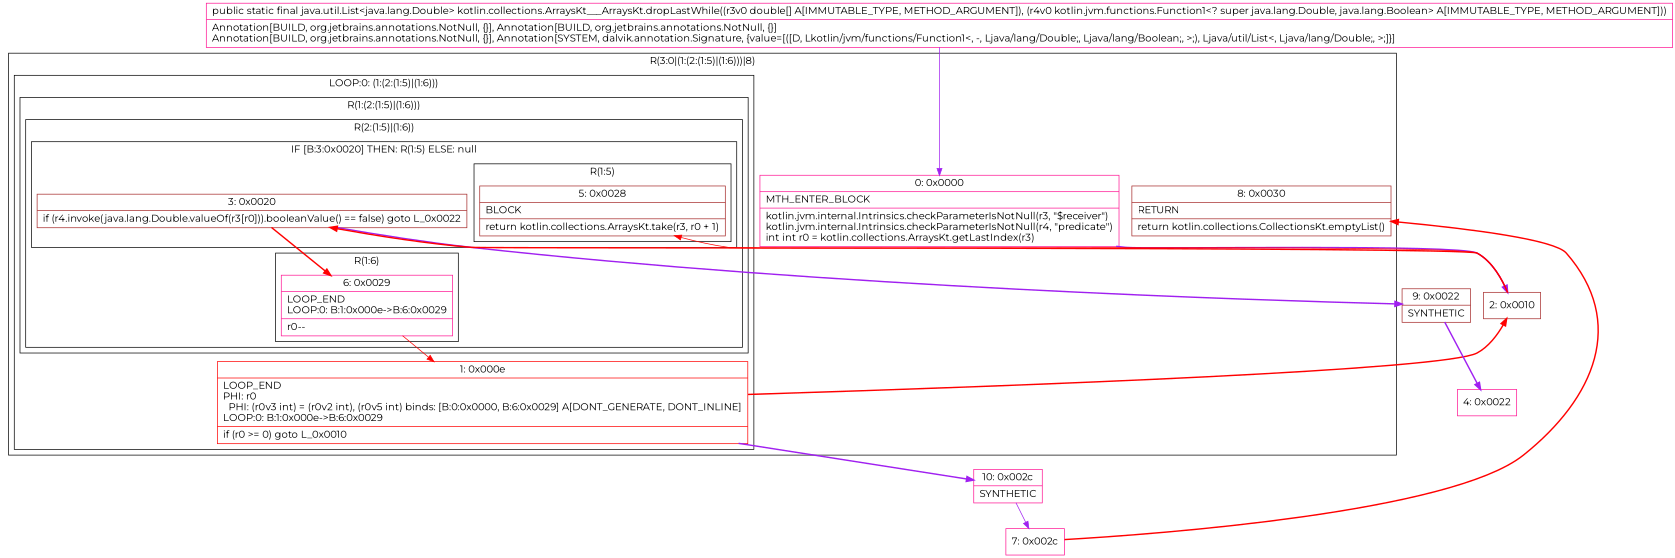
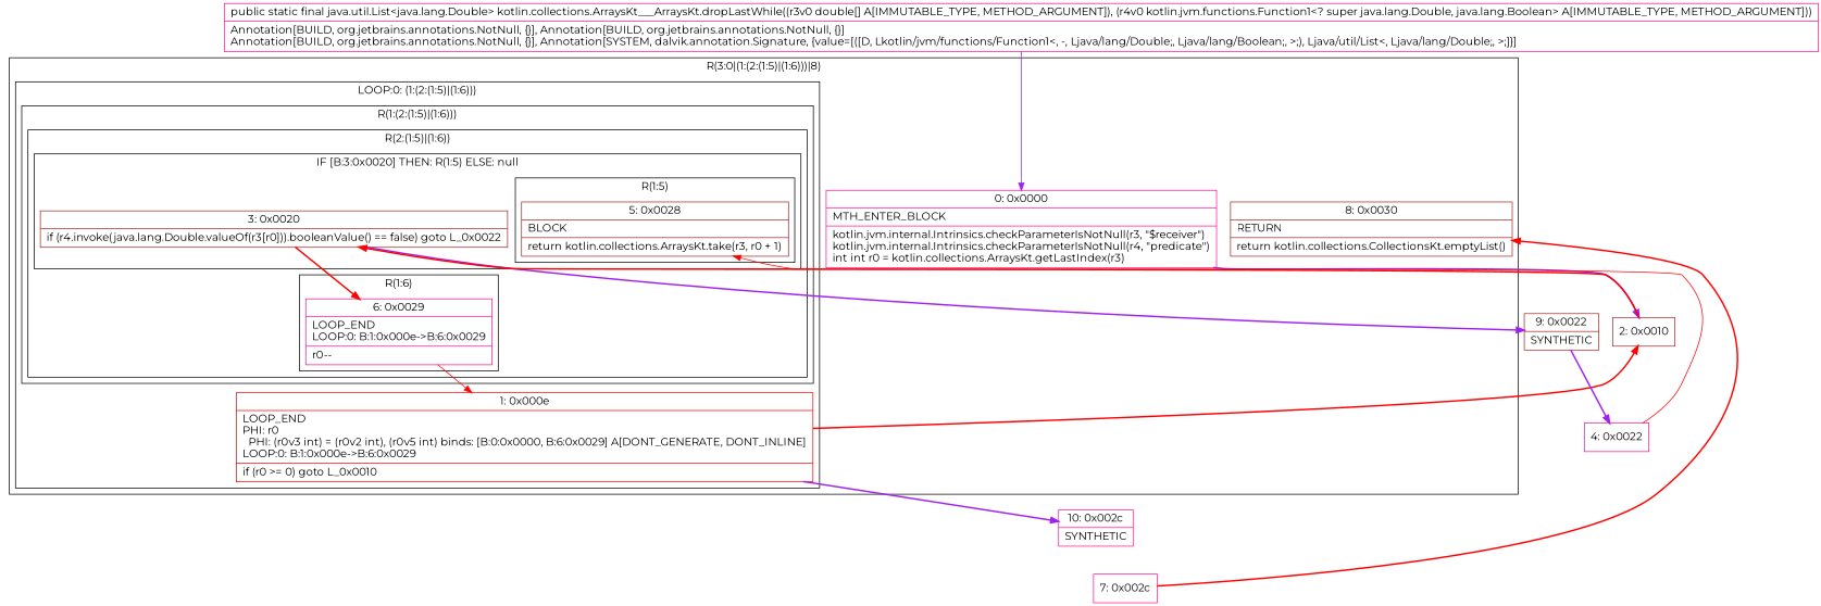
  digraph {
    fontname=Montserrat
    node [color=deeppink fontname=Montserrat shape=record]
    edge [color=red fontname=Montserrat style=bold]
    n1 [color=brown label="{5\:\ 0x0028|BLOCK\l|return kotlin.collections.ArraysKt.take(r3, r0 + 1)\l}"]
    n2 [color=brown label="{3\:\ 0x0020|if (r4.invoke(java.lang.Double.valueOf(r3[r0])).booleanValue() == false) goto L_0x0022\l}"]
    n3 [label="{6\:\ 0x0029|LOOP_END\lLOOP:0: B:1:0x000e\-\>B:6:0x0029\l|r0\-\-\l}"]
    n4 [color=red label="{1\:\ 0x000e|LOOP_END\lPHI: r0 \l  PHI: (r0v3 int) = (r0v2 int), (r0v5 int) binds: [B:0:0x0000, B:6:0x0029] A[DONT_GENERATE, DONT_INLINE]\lLOOP:0: B:1:0x000e\-\>B:6:0x0029\l|if (r0 \>= 0) goto L_0x0010\l}"]
    n5 [label="{0\:\ 0x0000|MTH_ENTER_BLOCK\l|kotlin.jvm.internal.Intrinsics.checkParameterIsNotNull(r3, \"$receiver\")\lkotlin.jvm.internal.Intrinsics.checkParameterIsNotNull(r4, \"predicate\")\lint int r0 = kotlin.collections.ArraysKt.getLastIndex(r3)\l}"]
    n6 [color=brown label="{8\:\ 0x0030|RETURN\l|return kotlin.collections.CollectionsKt.emptyList()\l}"]
    n7 [color=brown label="{9\:\ 0x0022|SYNTHETIC\l}"]
    n8 [color=brown label="{2\:\ 0x0010}"]
    n9 [label="{10\:\ 0x002c|SYNTHETIC\l}"]
    n10 [label="{7\:\ 0x002c}"]
    n11 [label="{4\:\ 0x0022}"]
    n12 [label="{public static final java.util.List\<java.lang.Double\> kotlin.collections.ArraysKt___ArraysKt.dropLastWhile((r3v0 double[] A[IMMUTABLE_TYPE, METHOD_ARGUMENT]), (r4v0 kotlin.jvm.functions.Function1\<? super java.lang.Double, java.lang.Boolean\> A[IMMUTABLE_TYPE, METHOD_ARGUMENT]))  | Annotation[BUILD, org.jetbrains.annotations.NotNull, \{\}], Annotation[BUILD, org.jetbrains.annotations.NotNull, \{\}]\lAnnotation[BUILD, org.jetbrains.annotations.NotNull, \{\}], Annotation[SYSTEM, dalvik.annotation.Signature, \{value=[([D, Lkotlin\/jvm\/functions\/Function1\<, \-, Ljava\/lang\/Double;, Ljava\/lang\/Boolean;, \>;), Ljava\/util\/List\<, Ljava\/lang\/Double;, \>;]\}]\l}"]
    subgraph cluster_1 {
      label="R(3:0|(1:(2:(1:5)|(1:6)))|8)"
      n5
      n6
      subgraph cluster_2 {
        label="LOOP:0: (1:(2:(1:5)|(1:6)))"
        n4
        subgraph cluster_3 {
          label="R(1:(2:(1:5)|(1:6)))"
          subgraph cluster_4 {
            label="R(2:(1:5)|(1:6))"
            subgraph cluster_5 {
              label="IF [B:3:0x0020] THEN: R(1:5) ELSE: null"
              n2
              subgraph cluster_6 {
                label="R(1:5)"
                n1
              }
            }
            subgraph cluster_7 {
              label="R(1:6)"
              n3
            }
          }
        }
      }
    }
    n2 -> n3
    n2 -> n7 [color=purple]
    n3 -> n4 [style=solid]
    n4 -> n8
    n4 -> n9 [color=purple]
    n5 -> n8 [color=purple]
    n7 -> n11 [color=purple]
    n8 -> n2
-   n9 -> n10 [color=purple style=solid]
    n10 -> n6
-   n8 -> n1 [style=solid]
+   n11 -> n1 [style=solid]
    n12 -> n5 [color=purple style=solid]
  }
